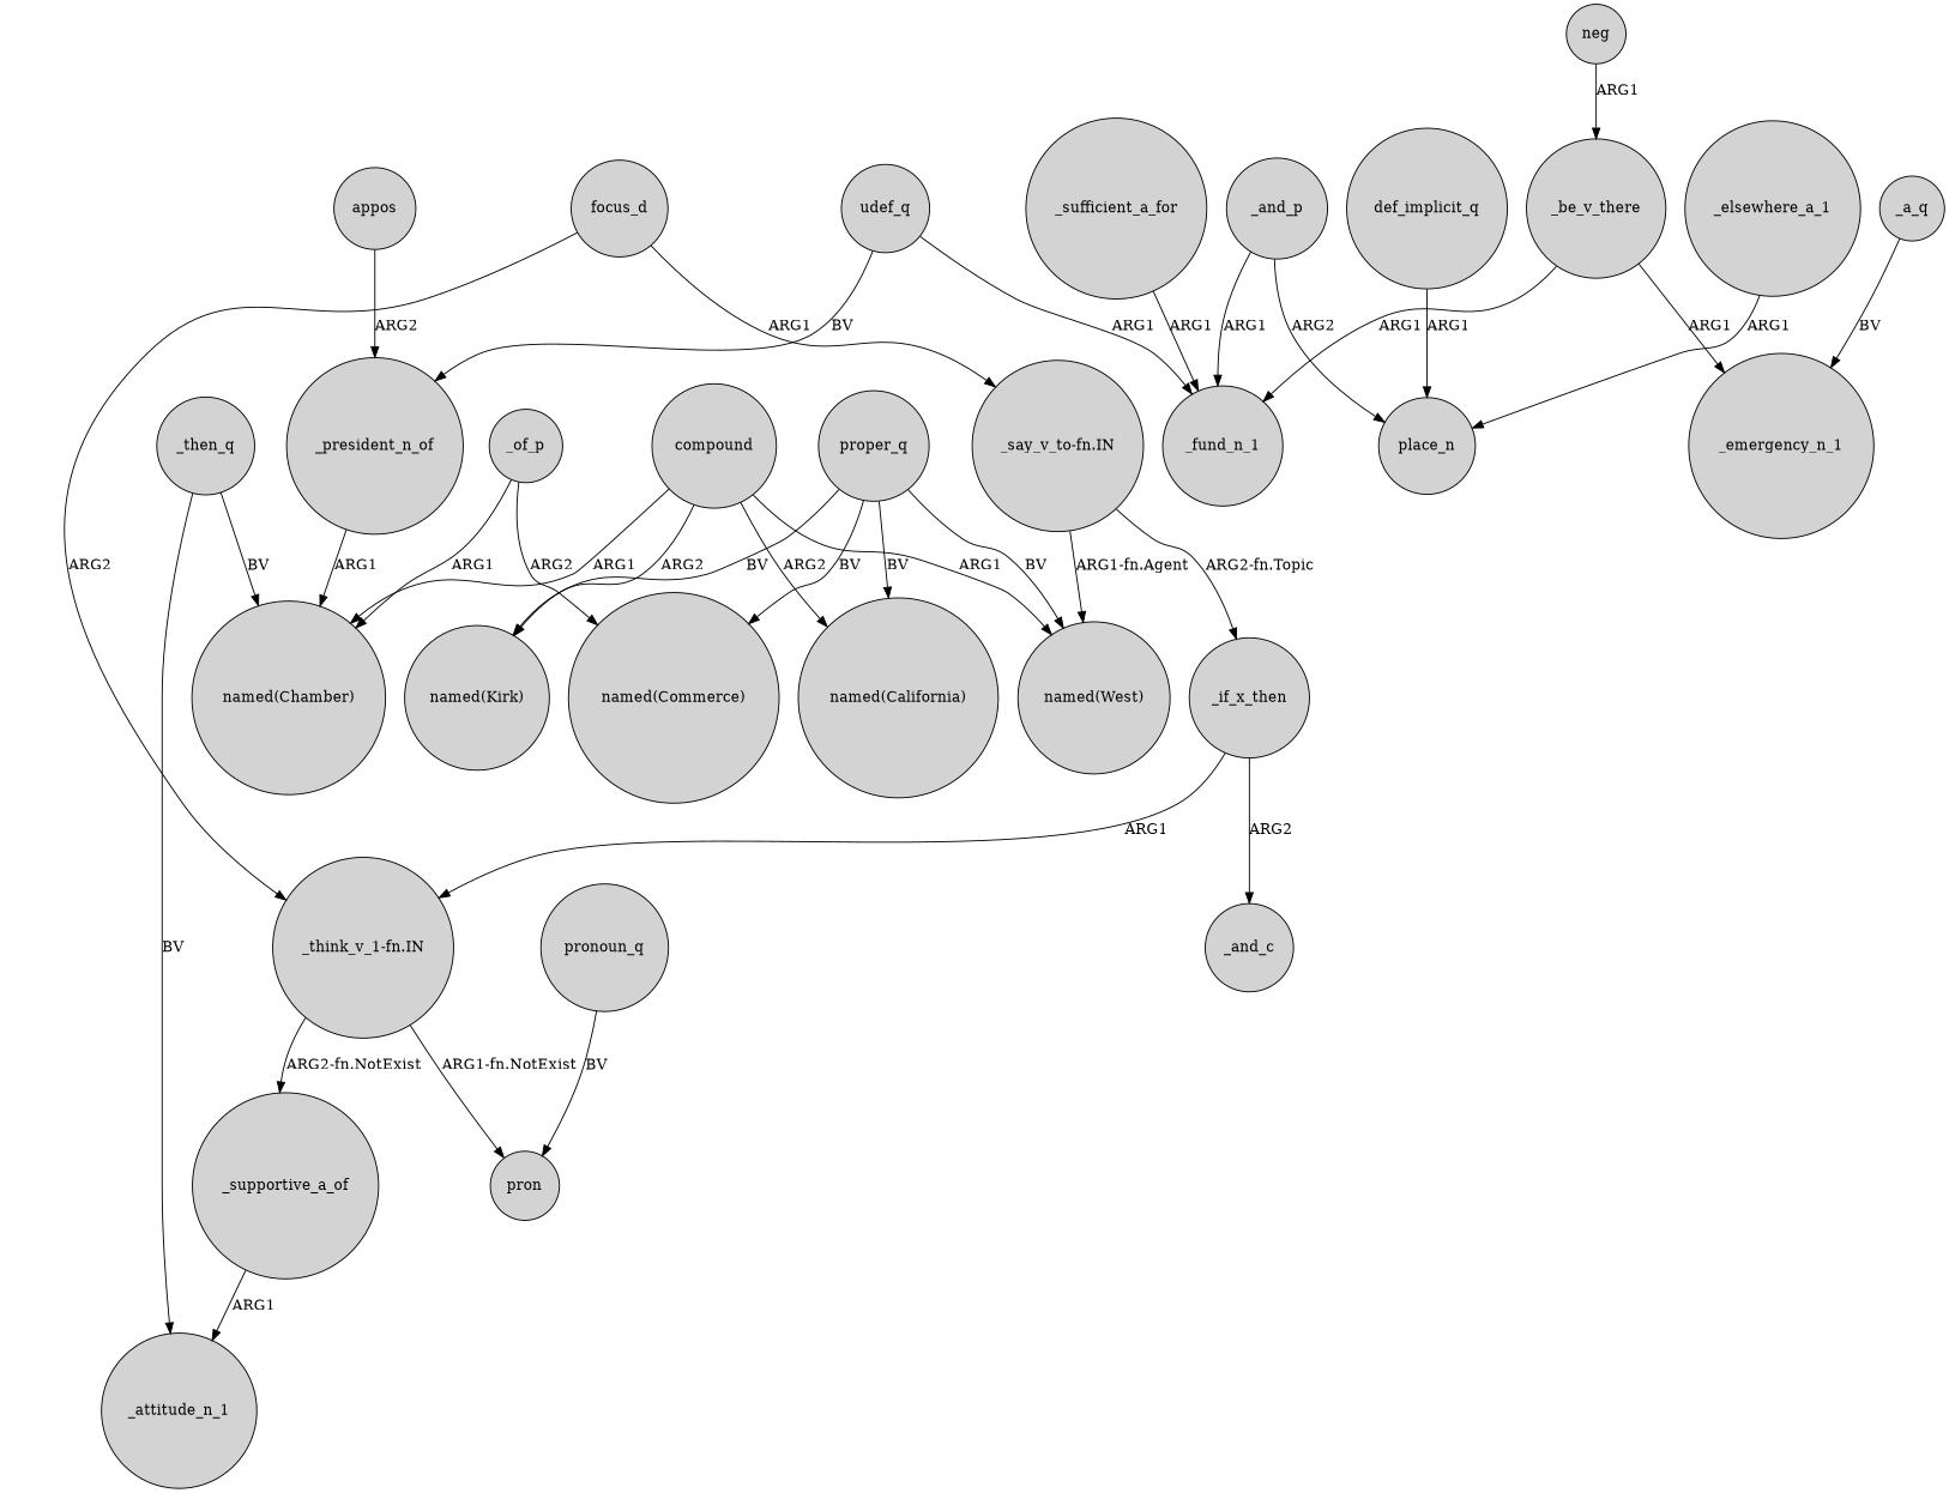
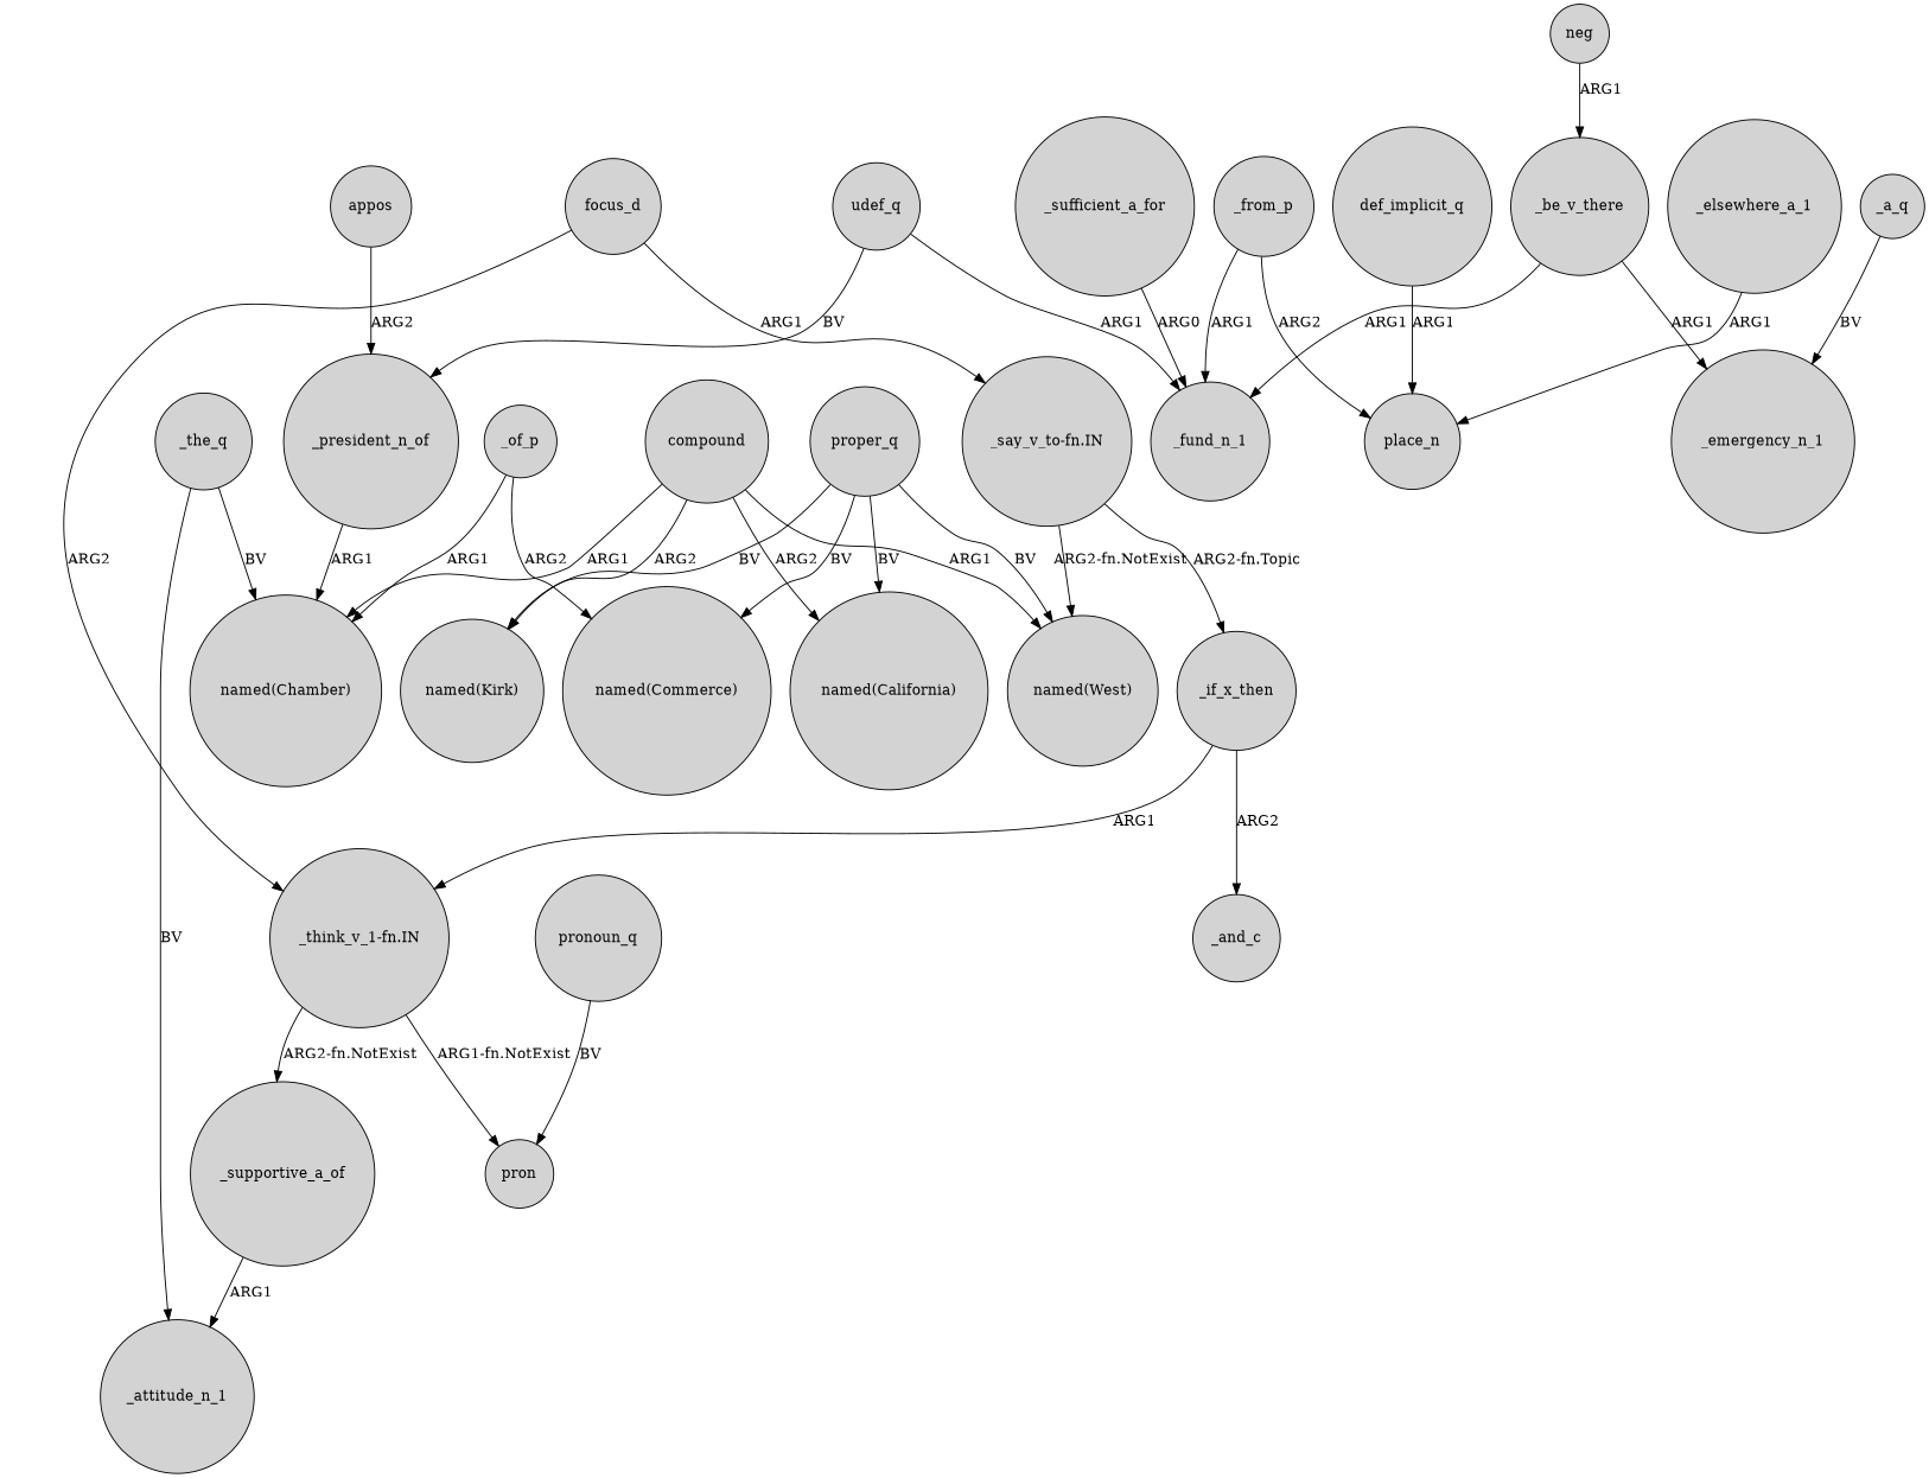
  digraph {
    node [shape=circle style=filled]
    compound
    "named(Chamber)"
    "named(Kirk)"
    "named(West)"
    "named(California)"
    "_say_v_to-fn.IN"
    _if_x_then
    "_think_v_1-fn.IN"
    _and_c
    pron
    _supportive_a_of
    focus_d
    _attitude_n_1
-   _the_q [label=_then_q]
+   _the_q
    proper_q
    "named(Commerce)"
    _of_p
-   _from_p [label=_and_p]
+   _from_p
    place_n
    _fund_n_1
    def_implicit_q
    appos
    _president_n_of
    pronoun_q
    _elsewhere_a_1
    udef_q
    _sufficient_a_for
    _be_v_there
    _emergency_n_1
    neg
    _a_q
    compound -> "named(Chamber)" [label=ARG1]
    compound -> "named(Kirk)" [label=ARG2]
    compound -> "named(West)" [label=ARG1]
    compound -> "named(California)" [label=ARG2]
-   "_say_v_to-fn.IN" -> "named(West)" [label="ARG1-fn.Agent"]
+   "_say_v_to-fn.IN" -> "named(West)" [label="ARG2-fn.NotExist"]
    "_say_v_to-fn.IN" -> _if_x_then [label="ARG2-fn.Topic"]
    _if_x_then -> "_think_v_1-fn.IN" [label=ARG1]
    _if_x_then -> _and_c [label=ARG2]
    "_think_v_1-fn.IN" -> pron [label="ARG1-fn.NotExist"]
    "_think_v_1-fn.IN" -> _supportive_a_of [label="ARG2-fn.NotExist"]
    _supportive_a_of -> _attitude_n_1 [label=ARG1]
    focus_d -> "_say_v_to-fn.IN" [label=ARG1]
    focus_d -> "_think_v_1-fn.IN" [label=ARG2]
    _the_q -> "named(Chamber)" [label=BV]
    _the_q -> _attitude_n_1 [label=BV]
    proper_q -> "named(Kirk)" [label=BV]
    proper_q -> "named(West)" [label=BV]
    proper_q -> "named(California)" [label=BV]
    proper_q -> "named(Commerce)" [label=BV]
    _of_p -> "named(Chamber)" [label=ARG1]
    _of_p -> "named(Commerce)" [label=ARG2]
    _from_p -> place_n [label=ARG2]
    _from_p -> _fund_n_1 [label=ARG1]
    def_implicit_q -> place_n [label=ARG1]
    appos -> _president_n_of [label=ARG2]
    _president_n_of -> "named(Chamber)" [label=ARG1]
    pronoun_q -> pron [label=BV]
    _elsewhere_a_1 -> place_n [label=ARG1]
    udef_q -> _fund_n_1 [label=ARG1]
    udef_q -> _president_n_of [label=BV]
-   _sufficient_a_for -> _fund_n_1 [label=ARG1]
+   _sufficient_a_for -> _fund_n_1 [label=ARG0]
    _be_v_there -> _fund_n_1 [label=ARG1]
    _be_v_there -> _emergency_n_1 [label=ARG1]
    neg -> _be_v_there [label=ARG1]
    _a_q -> _emergency_n_1 [label=BV]
  }
